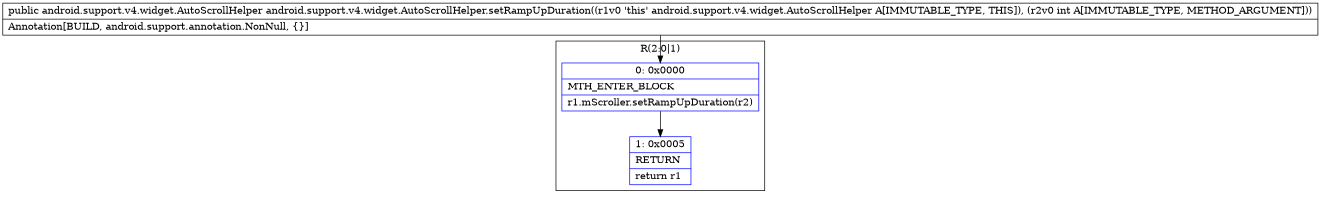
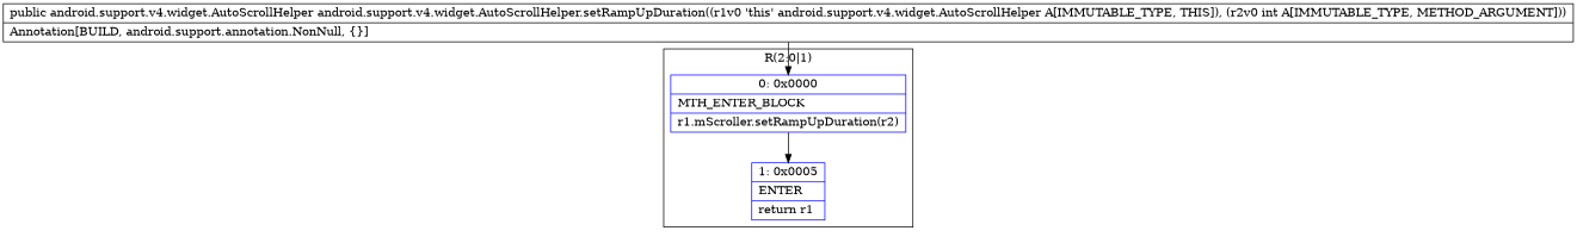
  digraph {
    node [color=blue shape=record]
    n1 [label="{0\:\ 0x0000|MTH_ENTER_BLOCK\l|r1.mScroller.setRampUpDuration(r2)\l}"]
-   n2 [label="{1\:\ 0x0005|RETURN\l|return r1\l}"]
+   n2 [label="{1\:\ 0x0005|ENTER\l|return r1\l}"]
    n3 [label="{public android.support.v4.widget.AutoScrollHelper android.support.v4.widget.AutoScrollHelper.setRampUpDuration((r1v0 'this' android.support.v4.widget.AutoScrollHelper A[IMMUTABLE_TYPE, THIS]), (r2v0 int A[IMMUTABLE_TYPE, METHOD_ARGUMENT]))  | Annotation[BUILD, android.support.annotation.NonNull, \{\}]\l}" color=""]
    subgraph cluster_1 {
      label="R(2:0|1)"
      n1
      n2
    }
    n1 -> n2
    n3 -> n1
  }
